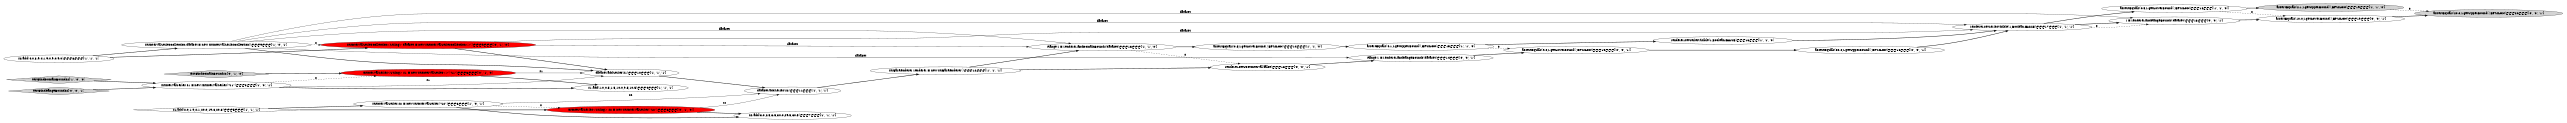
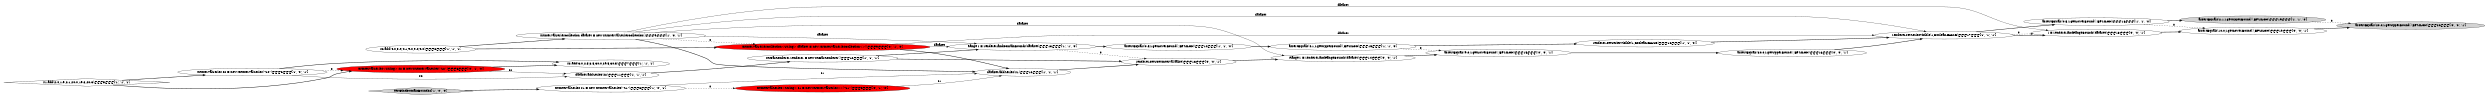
  digraph {
    rankdir=LR
    node [fillcolor=white shape=ellipse style=filled]
    edge [style=bold]
-   n1 [fillcolor=lightgray label="testFindDomainBounds2['0', '1', '0']" shape=diamond]
    n2 [fillcolor=red label="XYIntervalSeries<String> s1 = new XYIntervalSeries<>(\"S1\")@@@3@@@['0', '1', '0']"]
-   n3 [label="s1.add(1.0,0.5,1.5,10.0,9.5,10.5)@@@4@@@['1', '1', '1']"]
    n4 [label="dataset.addSeries(s1)@@@10@@@['1', '1', '1']"]
    n5 [fillcolor=lightgray label="assertEquals(2.1,r.getUpperBound(),EPSILON)@@@19@@@['1', '1', '0']"]
    n6 [fillcolor=lightgray label="assertEquals(20.0,r.getUpperBound(),EPSILON)@@@20@@@['0', '0', '1']"]
    n7 [label="s1.add(2.0,1.9,2.1,20.0,19.8,20.3)@@@5@@@['1', '1', '1']" shape=diamond]
    n8 [fillcolor=red label="XYIntervalSeries<String> s2 = new XYIntervalSeries(\"S2\")@@@6@@@['0', '1', '0']"]
    n9 [label="XYIntervalSeries s2 = new XYIntervalSeries(\"S2\")@@@6@@@['1', '0', '1']"]
    n10 [label="dataset.addSeries(s2)@@@11@@@['1', '1', '1']"]
    n11 [label="XYBarRenderer renderer = new XYBarRenderer()@@@12@@@['1', '1', '1']"]
    n12 [fillcolor=lightgray label="testFindDomainBounds2['1', '0', '0']" shape=diamond]
    n13 [label="XYIntervalSeries s1 = new XYIntervalSeries(\"S1\")@@@3@@@['1', '0', '1']"]
    n14 [label="assertEquals(9.0,r.getLowerBound(),EPSILON)@@@15@@@['0', '0', '1']"]
    n15 [label="assertEquals(30.0,r.getUpperBound(),EPSILON)@@@16@@@['0', '0', '1']"]
    n16 [label="renderer.setSeriesVisible(1,Boolean.FALSE)@@@17@@@['1', '1', '1']"]
    n17 [label="s2.add(3.0,2.5,3.5,30.0,29.5,30.5)@@@7@@@['1', '1', '1']"]
    n18 [label="s2.add(4.0,3.9,4.1,9.0,9.0,9.0)@@@8@@@['1', '1', '1']"]
    n19 [fillcolor=red label="XYIntervalSeriesCollection<String> dataset = new XYIntervalSeriesCollection<>()@@@9@@@['0', '1', '0']"]
    n20 [label="XYIntervalSeriesCollection dataset = new XYIntervalSeriesCollection()@@@9@@@['1', '0', '1']"]
    n21 [label="assertEquals(0.5,r.getLowerBound(),EPSILON)@@@14@@@['1', '1', '0']"]
    n22 [label="assertEquals(4.1,r.getUpperBound(),EPSILON)@@@15@@@['1', '1', '0']"]
    n23 [label="renderer.setSeriesVisible(1,Boolean.FALSE)@@@16@@@['1', '1', '0']"]
    n24 [label="r = renderer.findRangeBounds(dataset)@@@18@@@['0', '0', '1']"]
    n25 [label="assertEquals(0.5,r.getLowerBound(),EPSILON)@@@18@@@['1', '1', '0']"]
    n26 [label="renderer.setUseYInterval(false)@@@13@@@['0', '0', '1']"]
    n27 [label="Range r = renderer.findDomainBounds(dataset)@@@13@@@['1', '1', '0']"]
    n28 [label="Range r = renderer.findRangeBounds(dataset)@@@14@@@['0', '0', '1']"]
    n29 [label="assertEquals(10.0,r.getLowerBound(),EPSILON)@@@19@@@['0', '0', '1']"]
-   n30 [fillcolor=lightgray label="testFindRangeBounds2['0', '0', '1']" shape=diamond]
-   n1 -> n2
-   n2 -> n3
    n2 -> n4 [label=s1 style=solid]
-   n4 -> n10
+   n4 -> n26
    n5 -> n6 [label=0 style=dashed]
    n7 -> n8
    n7 -> n9
    n8 -> n10 [label=s2 style=solid]
    n8 -> n17
    n9 -> n8 [label=0 style=dashed]
    n9 -> n10 [label=s2 style=solid]
    n9 -> n17
    n10 -> n11
    n11 -> n26
    n11 -> n27
    n12 -> n13
    n13 -> n2 [label=0 style=dashed]
-   n13 -> n3
    n13 -> n4 [label=s1 style=solid]
    n14 -> n15
    n15 -> n16
    n16 -> n24
    n16 -> n24 [label=0 style=dashed]
    n16 -> n25
    n18 -> n19
    n18 -> n20
    n19 -> n4
    n19 -> n16 [label=dataset style=solid]
    n19 -> n27 [label=dataset style=solid]
    n20 -> n4
    n20 -> n16 [label=dataset style=solid]
    n20 -> n19 [label=0 style=dashed]
    n20 -> n24 [label=dataset style=solid]
    n20 -> n27 [label=dataset style=solid]
    n20 -> n28 [label=dataset style=solid]
    n21 -> n22
    n22 -> n14 [label=0 style=dashed]
    n22 -> n23
    n23 -> n16
    n24 -> n29
    n25 -> n5
    n25 -> n29 [label=0 style=dashed]
    n26 -> n28
    n27 -> n21
    n27 -> n26 [label=0 style=dashed]
    n28 -> n14
    n29 -> n6
-   n30 -> n13
  }
